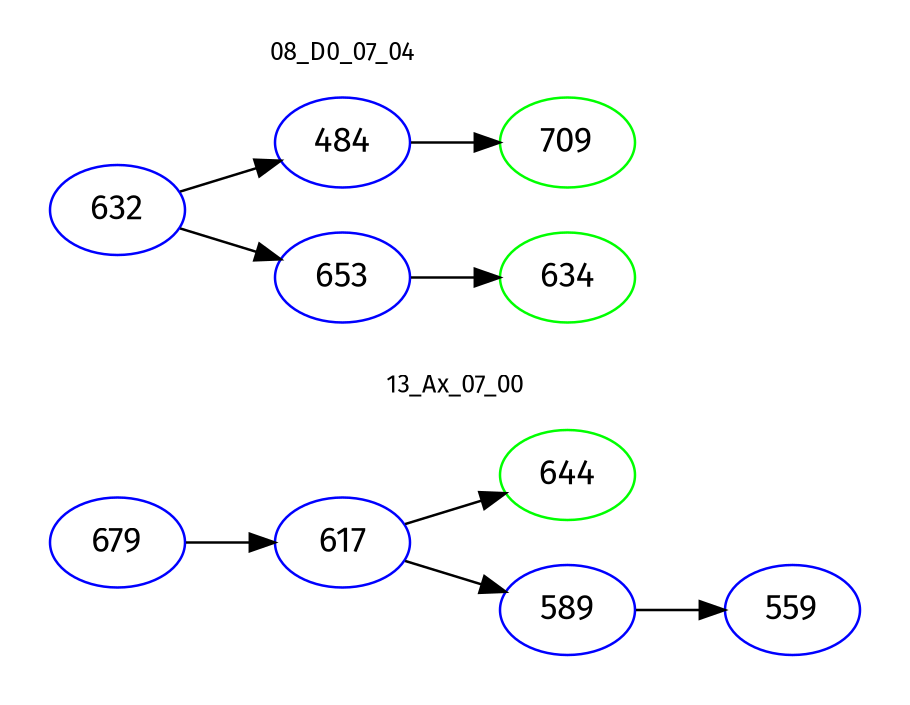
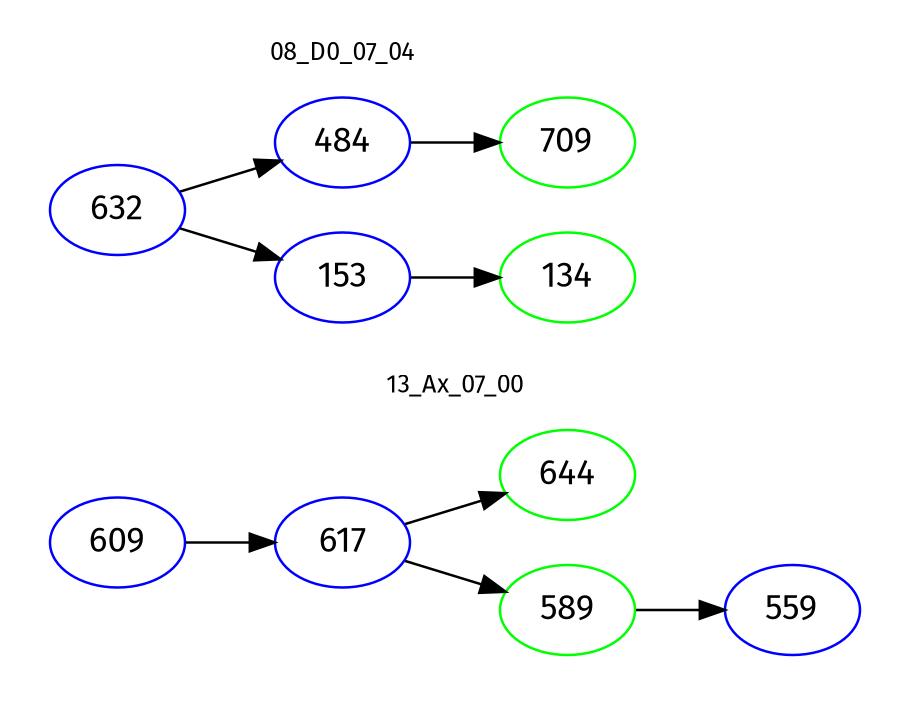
  digraph {
    fontname="Fira Sans"
    rankdir=LR
    node [color=blue fontname="Fira Sans"]
    edge [color=black fontname="Fira Sans"]
-   n1 [label=679]
-   n2 [label=589]
+   n1 [label=609]
+   n2 [color=green label=589]
    n3 [label=617]
    n4 [label=559]
    n5 [color=green label=644]
    n6 [label=632]
-   n7 [label=653]
+   n7 [label=153]
    n8 [label=484]
-   n9 [color=green label=634]
+   n9 [color=green label=134]
    n10 [color=green label=709]
    subgraph cluster_1 {
      color=white
      fontsize=10
      label="13_Ax_07_00"
      n1
      n2
      n3
      n4
      n5
    }
    subgraph cluster_2 {
      color=white
      fontsize=10
      label="08_D0_07_04"
      n6
      n7
      n8
      n9
      n10
    }
    n1 -> n3
    n2 -> n4
    n3 -> n2
    n3 -> n5
    n6 -> n7
    n6 -> n8
    n7 -> n9
    n8 -> n10
  }
